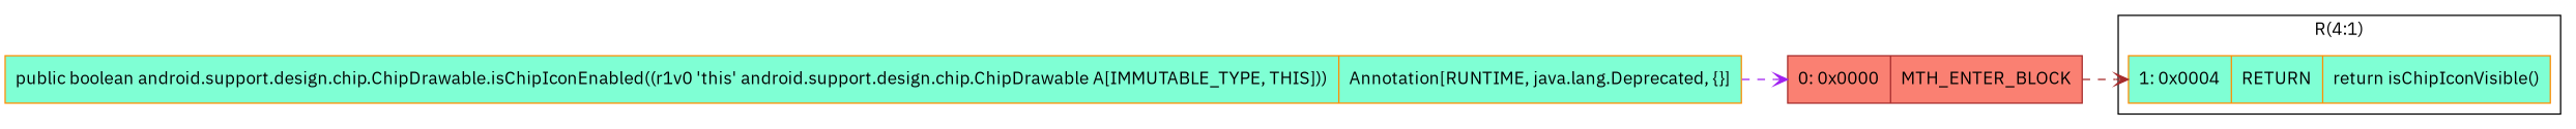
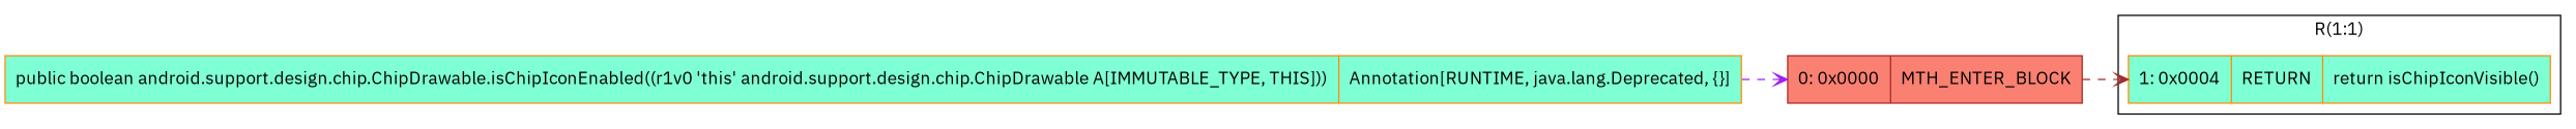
  digraph {
    rankdir=LR
    fontname="IBM Plex Sans"
    node [color=darkorange shape=record style=filled fillcolor=aquamarine fontname="IBM Plex Sans"]
    edge [style=dashed arrowhead=vee fontname="IBM Plex Sans"]
    n1 [label="{1\:\ 0x0004|RETURN\l|return isChipIconVisible()\l}"]
    n2 [color=brown label="{0\:\ 0x0000|MTH_ENTER_BLOCK\l}" fillcolor=salmon]
    n3 [label="{public boolean android.support.design.chip.ChipDrawable.isChipIconEnabled((r1v0 'this' android.support.design.chip.ChipDrawable A[IMMUTABLE_TYPE, THIS]))  | Annotation[RUNTIME, java.lang.Deprecated, \{\}]\l}"]
    subgraph cluster_1 {
-     label="R(4:1)"
+     label="R(1:1)"
      n1
    }
    n2 -> n1 [color=brown]
    n3 -> n2 [color=purple]
  }
